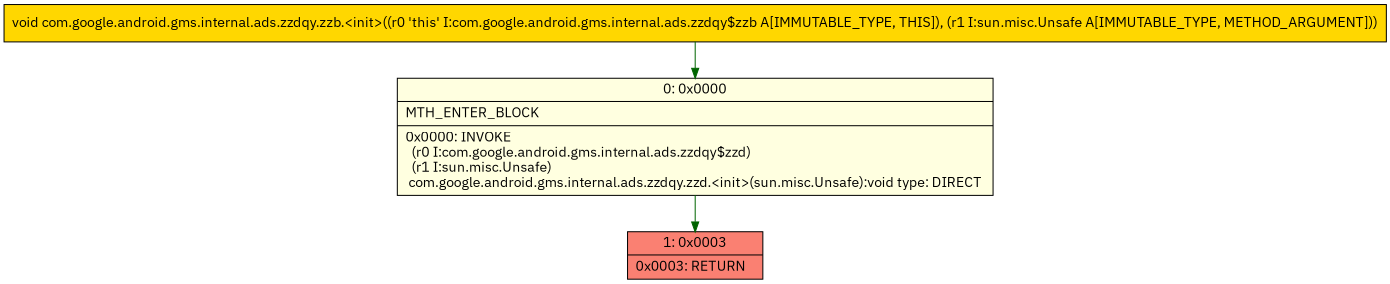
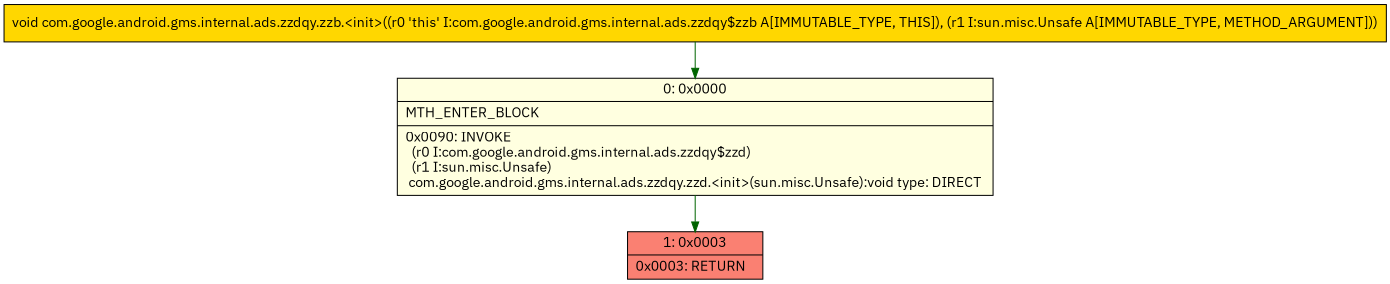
  digraph {
    fontname="IBM Plex Sans"
    node [shape=record style=filled fontname="IBM Plex Sans"]
    edge [color=darkgreen fontname="IBM Plex Sans"]
-   n1 [label="{0\:\ 0x0000|MTH_ENTER_BLOCK\l|0x0000: INVOKE  \l  (r0 I:com.google.android.gms.internal.ads.zzdqy$zzd)\l  (r1 I:sun.misc.Unsafe)\l com.google.android.gms.internal.ads.zzdqy.zzd.\<init\>(sun.misc.Unsafe):void type: DIRECT \l}" fillcolor=lightyellow]
+   n1 [label="{0\:\ 0x0000|MTH_ENTER_BLOCK\l|0x0090: INVOKE  \l  (r0 I:com.google.android.gms.internal.ads.zzdqy$zzd)\l  (r1 I:sun.misc.Unsafe)\l com.google.android.gms.internal.ads.zzdqy.zzd.\<init\>(sun.misc.Unsafe):void type: DIRECT \l}" fillcolor=lightyellow]
    n2 [label="{1\:\ 0x0003|0x0003: RETURN   \l}" fillcolor=salmon]
    n3 [label="{void com.google.android.gms.internal.ads.zzdqy.zzb.\<init\>((r0 'this' I:com.google.android.gms.internal.ads.zzdqy$zzb A[IMMUTABLE_TYPE, THIS]), (r1 I:sun.misc.Unsafe A[IMMUTABLE_TYPE, METHOD_ARGUMENT])) }" fillcolor=gold]
    n1 -> n2
    n3 -> n1
  }
